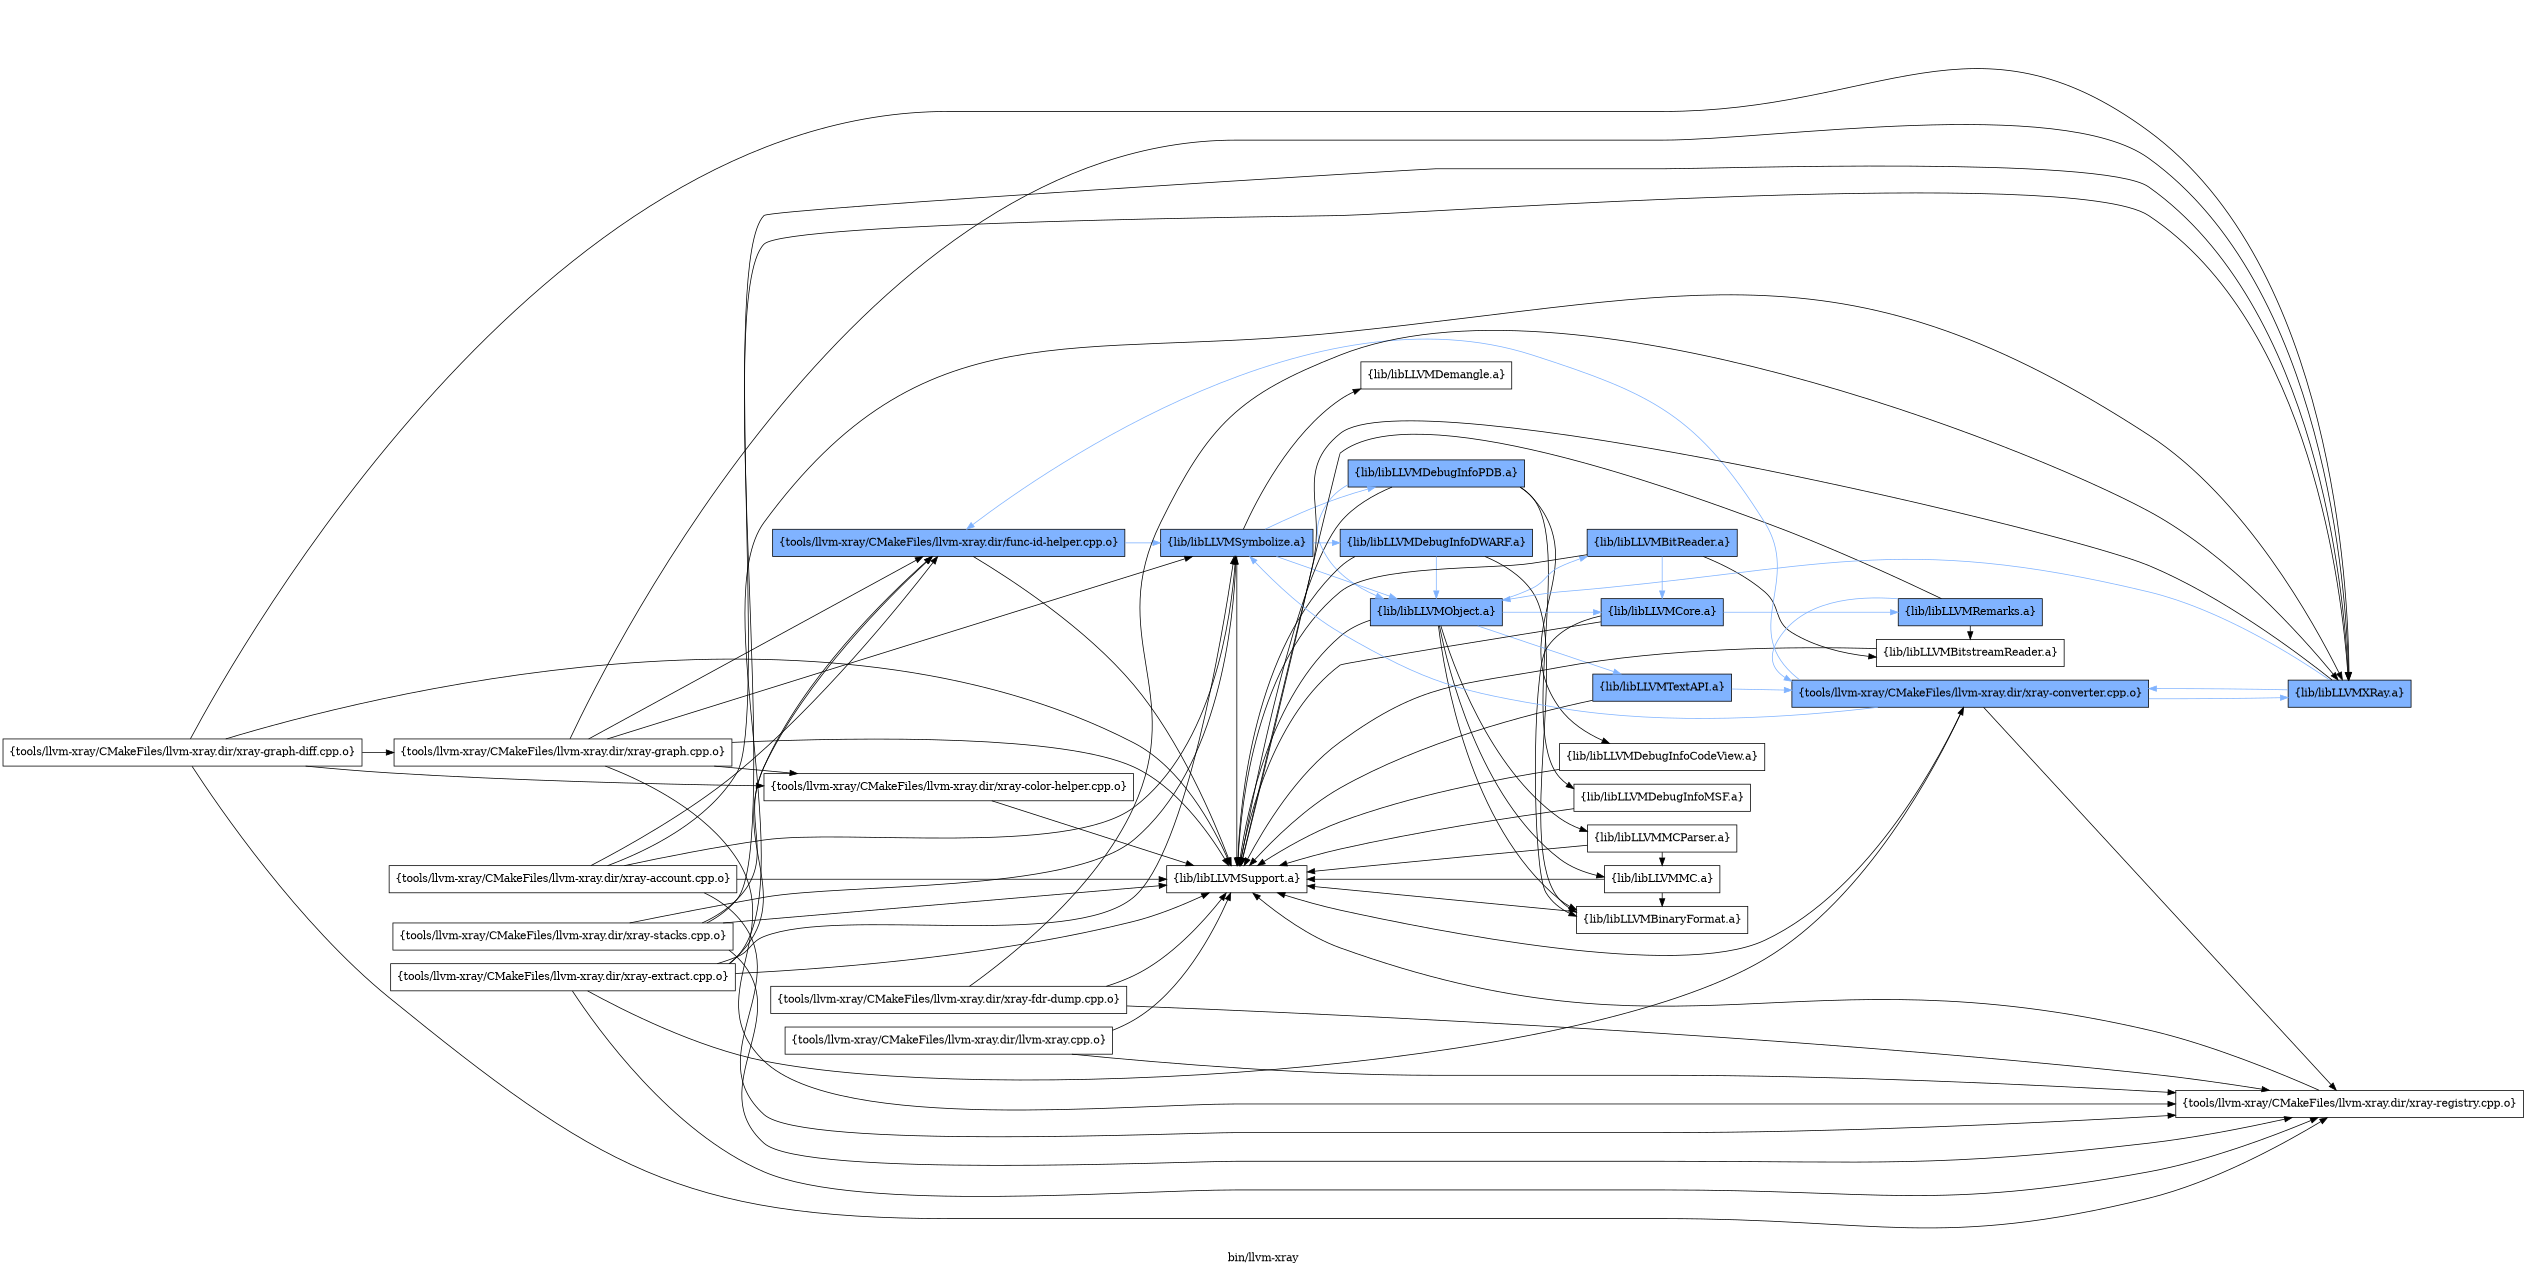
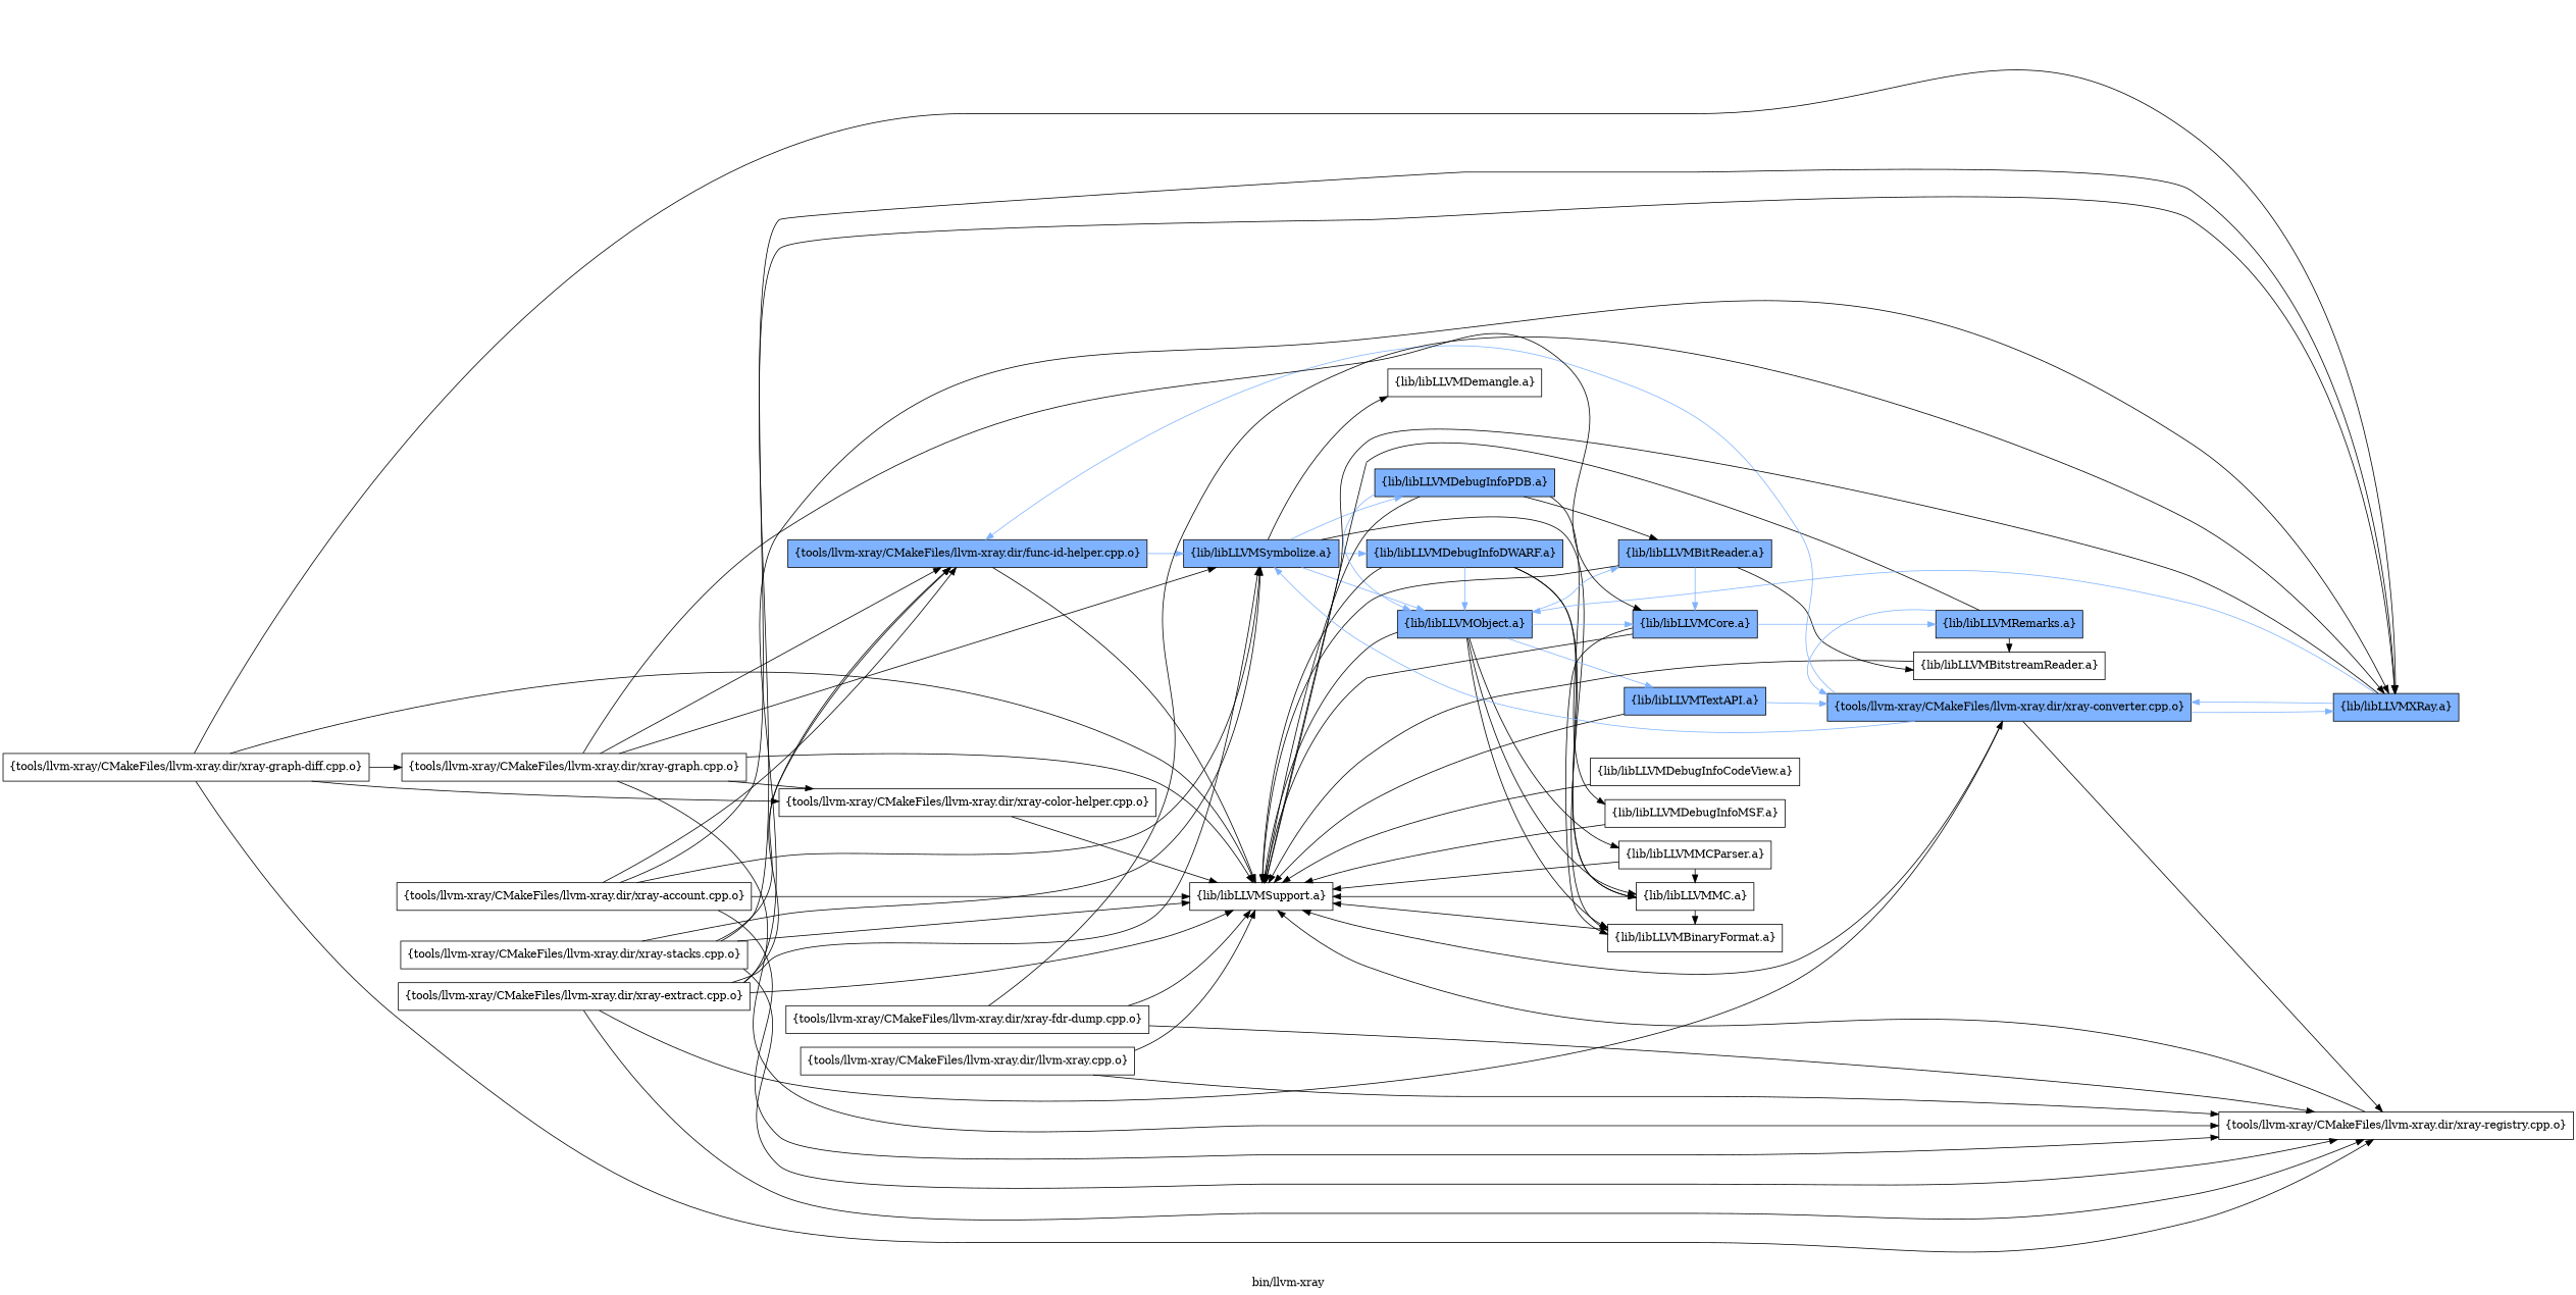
  digraph {
    label="bin/llvm-xray"
    rankdir=LR
    node [group=0 shape=box]
    n1 [fillcolor="0.600000 0.5 1" group=1 label="{tools/llvm-xray/CMakeFiles/llvm-xray.dir/func-id-helper.cpp.o}" style=filled]
    n2 [label="{lib/libLLVMSupport.a}"]
    n3 [fillcolor="0.600000 0.5 1" group=1 label="{lib/libLLVMSymbolize.a}" style=filled]
    n4 [fillcolor="0.600000 0.5 1" group=1 label="{lib/libLLVMDebugInfoPDB.a}" style=filled]
    n5 [fillcolor="0.600000 0.5 1" group=1 label="{lib/libLLVMObject.a}" style=filled]
    n6 [fillcolor="0.600000 0.5 1" group=1 label="{lib/libLLVMDebugInfoDWARF.a}" style=filled]
    n7 [label="{lib/libLLVMDemangle.a}"]
    n8 [label="{lib/libLLVMBinaryFormat.a}"]
    n9 [label="{lib/libLLVMDebugInfoCodeView.a}"]
    n10 [label="{lib/libLLVMDebugInfoMSF.a}"]
    n11 [fillcolor="0.600000 0.5 1" group=1 label="{lib/libLLVMBitReader.a}" style=filled]
    n12 [fillcolor="0.600000 0.5 1" group=1 label="{lib/libLLVMCore.a}" style=filled]
    n13 [label="{lib/libLLVMMC.a}"]
    n14 [label="{lib/libLLVMMCParser.a}"]
    n15 [fillcolor="0.600000 0.5 1" group=1 label="{lib/libLLVMTextAPI.a}" style=filled]
    n16 [label="{lib/libLLVMBitstreamReader.a}"]
    n17 [fillcolor="0.600000 0.5 1" group=1 label="{lib/libLLVMRemarks.a}" style=filled]
    n18 [fillcolor="0.600000 0.5 1" group=1 label="{tools/llvm-xray/CMakeFiles/llvm-xray.dir/xray-converter.cpp.o}" style=filled]
    n19 [label="{tools/llvm-xray/CMakeFiles/llvm-xray.dir/xray-registry.cpp.o}"]
    n20 [fillcolor="0.600000 0.5 1" group=1 label="{lib/libLLVMXRay.a}" style=filled]
    n21 [label="{tools/llvm-xray/CMakeFiles/llvm-xray.dir/llvm-xray.cpp.o}"]
    n22 [label="{tools/llvm-xray/CMakeFiles/llvm-xray.dir/xray-account.cpp.o}"]
    n23 [label="{tools/llvm-xray/CMakeFiles/llvm-xray.dir/xray-color-helper.cpp.o}"]
    n24 [label="{tools/llvm-xray/CMakeFiles/llvm-xray.dir/xray-extract.cpp.o}"]
    n25 [label="{tools/llvm-xray/CMakeFiles/llvm-xray.dir/xray-fdr-dump.cpp.o}"]
    n26 [label="{tools/llvm-xray/CMakeFiles/llvm-xray.dir/xray-graph-diff.cpp.o}"]
    n27 [label="{tools/llvm-xray/CMakeFiles/llvm-xray.dir/xray-graph.cpp.o}"]
    n28 [label="{tools/llvm-xray/CMakeFiles/llvm-xray.dir/xray-stacks.cpp.o}"]
    subgraph sub_1 {
      rank=same
      n1
    }
    subgraph sub_2 {
      rank=same
      n2
      n3
    }
    subgraph sub_3 {
      rank=same
      n4
      n5
      n6
      n7
    }
    subgraph sub_4 {
      rank=same
      n8
      n9
      n10
      n11
      n12
      n13
      n14
      n15
    }
    subgraph sub_5 {
      rank=same
      n16
      n17
      n18
    }
    n1 -> n2
    n1 -> n3 [color="0.600000 0.5 1"]
-   n3 -> n2
+   n3 -> n13
    n3 -> n4 [color="0.600000 0.5 1"]
    n3 -> n5 [color="0.600000 0.5 1"]
    n3 -> n6 [color="0.600000 0.5 1"]
    n3 -> n7
    n4 -> n2
    n4 -> n5 [color="0.600000 0.5 1"]
-   n4 -> n9
+   n4 -> n11
    n4 -> n10
    n5 -> n2
    n5 -> n8
    n5 -> n11 [color="0.600000 0.5 1"]
    n5 -> n12 [color="0.600000 0.5 1"]
    n5 -> n13
    n5 -> n14
    n5 -> n15 [color="0.600000 0.5 1"]
    n6 -> n2
    n6 -> n5 [color="0.600000 0.5 1"]
    n6 -> n8
+   n6 -> n13
    n8 -> n2
    n9 -> n2
    n10 -> n2
    n11 -> n2
    n11 -> n12 [color="0.600000 0.5 1"]
    n11 -> n16
    n12 -> n2
    n12 -> n8
    n12 -> n17 [color="0.600000 0.5 1"]
    n13 -> n2
    n13 -> n8
    n14 -> n2
    n14 -> n13
    n15 -> n2
    n15 -> n18 [color="0.600000 0.5 1"]
    n16 -> n2
    n17 -> n2
    n17 -> n16
    n17 -> n18 [color="0.600000 0.5 1"]
    n18 -> n1 [color="0.600000 0.5 1"]
    n18 -> n2
    n18 -> n3 [color="0.600000 0.5 1"]
    n18 -> n19
    n18 -> n20 [color="0.600000 0.5 1"]
    n19 -> n2
    n20 -> n2
    n20 -> n5 [color="0.600000 0.5 1"]
    n20 -> n18 [color="0.600000 0.5 1"]
    n21 -> n2
    n21 -> n19
    n22 -> n1
    n22 -> n2
    n22 -> n3
    n22 -> n19
    n22 -> n20
    n23 -> n2
    n24 -> n1
    n24 -> n2
    n24 -> n3
    n24 -> n18
    n24 -> n19
    n24 -> n20
    n25 -> n2
    n25 -> n19
    n25 -> n20
    n26 -> n2
    n26 -> n19
    n26 -> n20
    n26 -> n23
    n26 -> n27
    n27 -> n1
    n27 -> n2
    n27 -> n3
    n27 -> n19
-   n27 -> n20
+   n27 -> n12
    n27 -> n23
    n28 -> n1
    n28 -> n2
    n28 -> n3
    n28 -> n19
    n28 -> n20
  }
